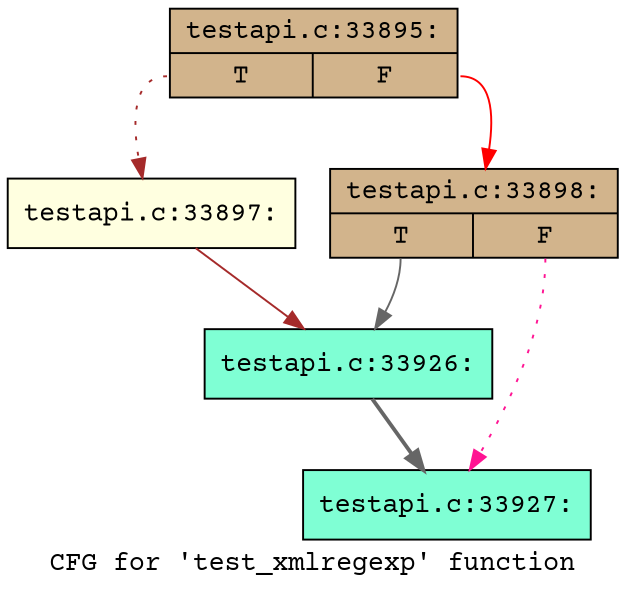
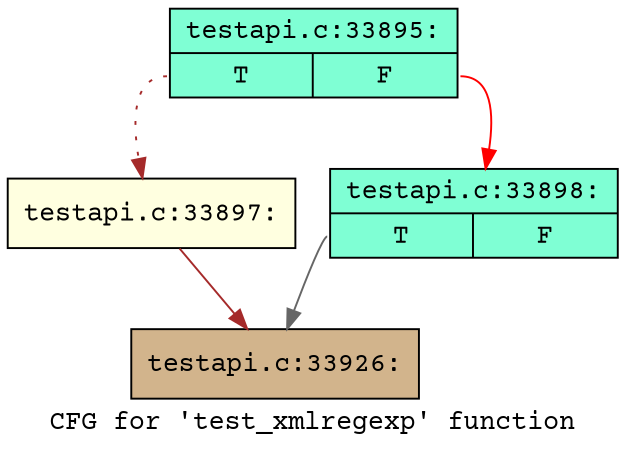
  digraph {
    fontname="Courier Prime"
    label="CFG for 'test_xmlregexp' function"
    node [fillcolor=tan fontname="Courier Prime" shape=record style=filled]
    edge [color=brown fontname="Courier Prime" style=solid]
-   n1 [label="{testapi.c:33895:|{<s0>T|<s1>F}}"]
+   n1 [fillcolor=aquamarine label="{testapi.c:33895:|{<s0>T|<s1>F}}"]
    n2 [fillcolor=lightyellow label="{testapi.c:33897:}"]
-   n3 [label="{testapi.c:33898:|{<s0>T|<s1>F}}"]
-   n4 [fillcolor=aquamarine label="{testapi.c:33926:}"]
-   n5 [fillcolor=aquamarine label="{testapi.c:33927:}"]
+   n3 [fillcolor=aquamarine label="{testapi.c:33898:|{<s0>T|<s1>F}}"]
+   n4 [label="{testapi.c:33926:}"]
    n1 -> n2 [style=dotted tailport=s0]
    n1 -> n3 [color=red tailport=s1]
    n2 -> n4
    n3 -> n4 [color=gray40 tailport=s0]
-   n3 -> n5 [color=deeppink style=dotted tailport=s1]
-   n4 -> n5 [color=gray40 style=bold]
  }
